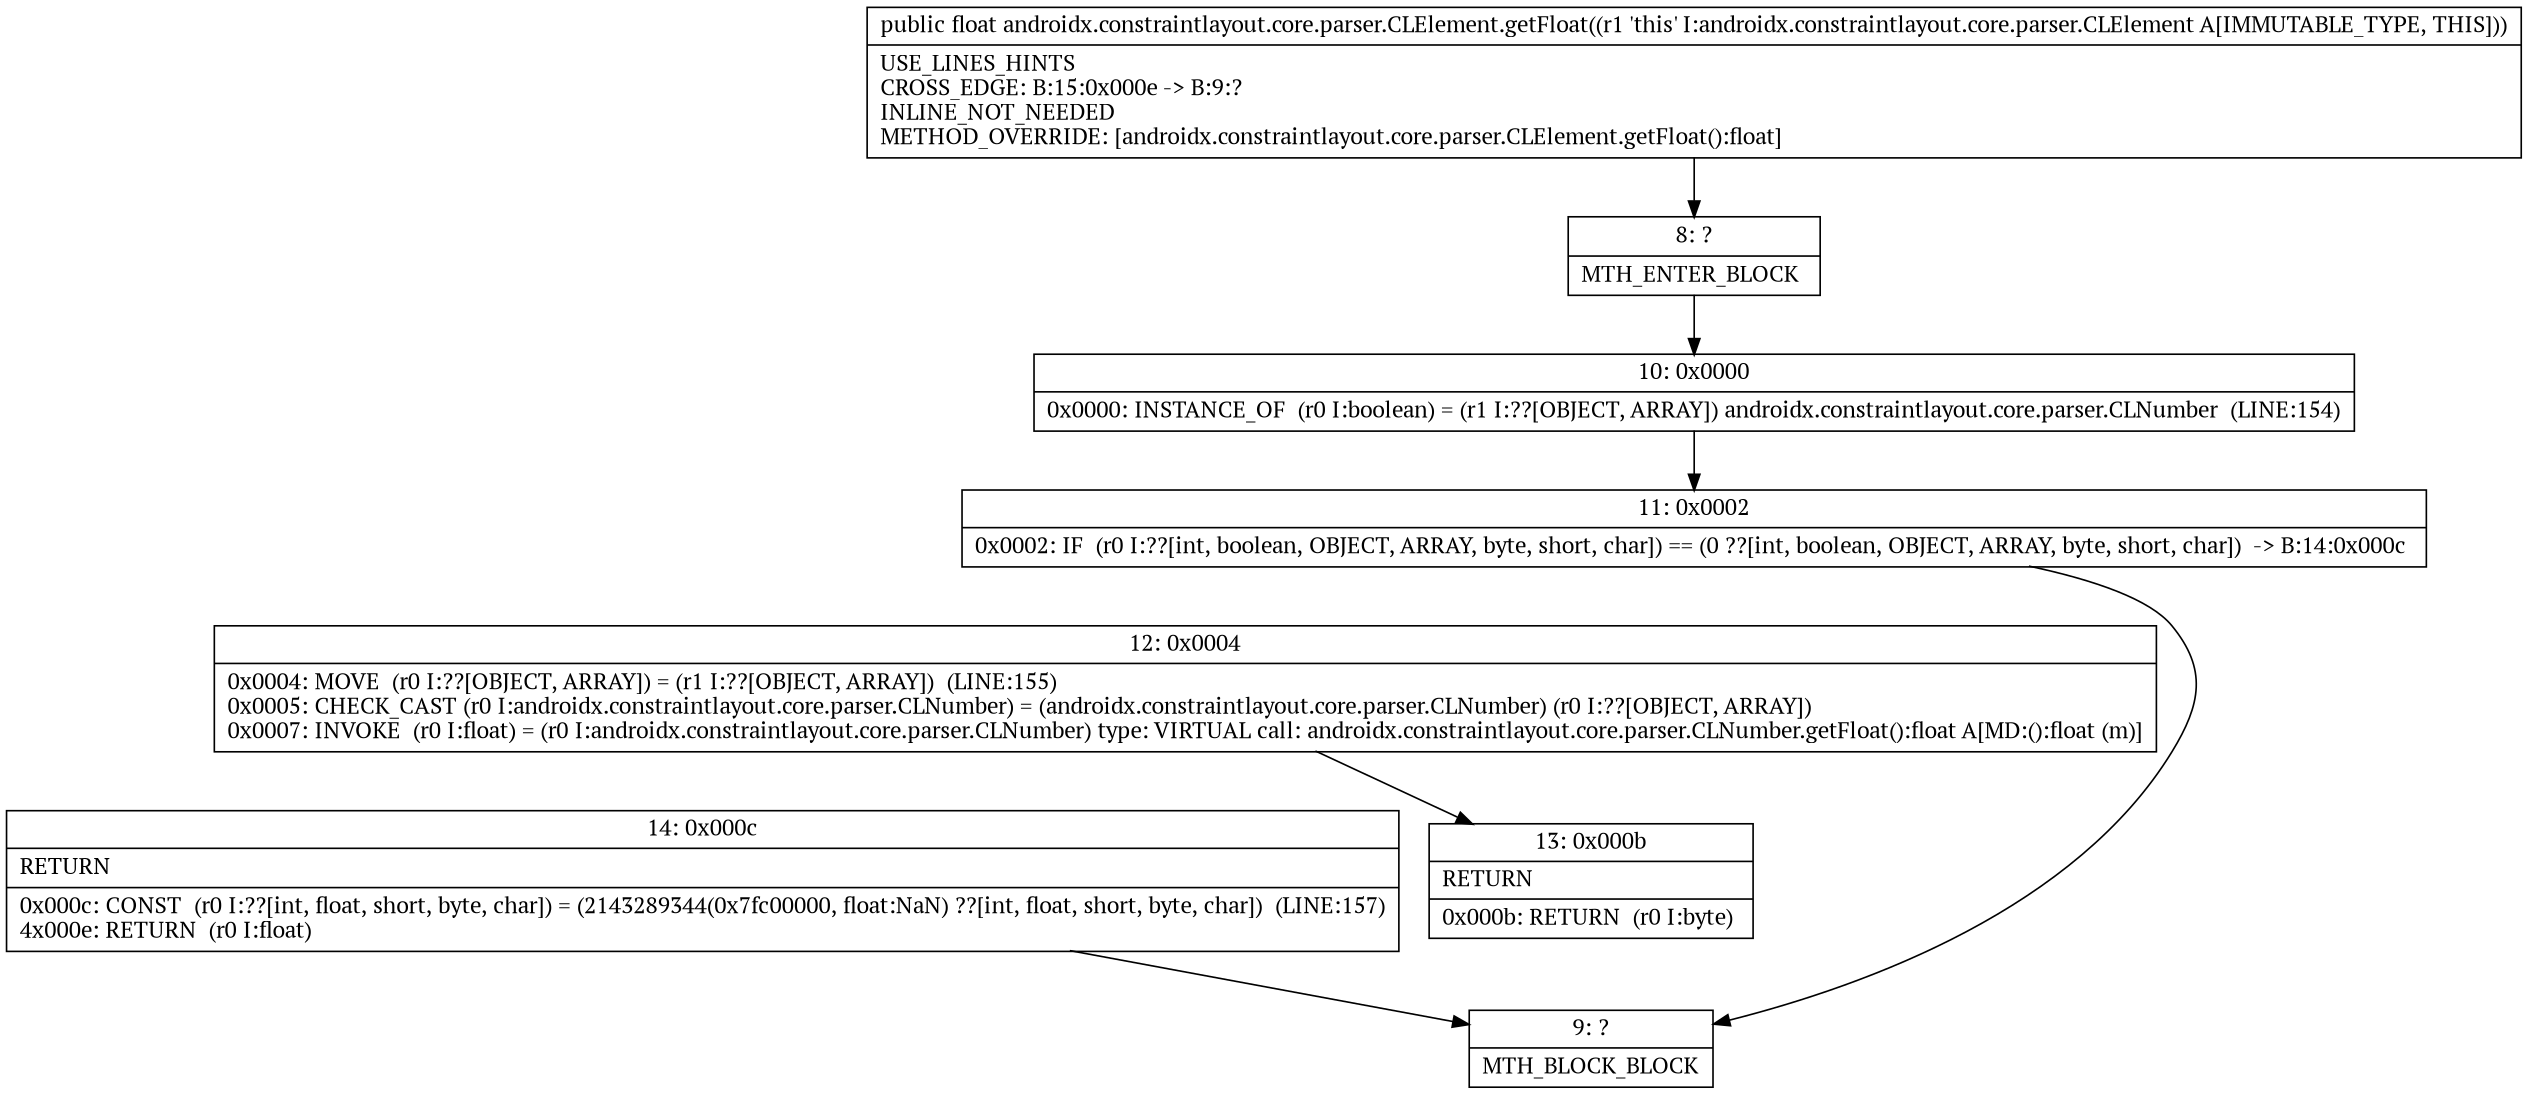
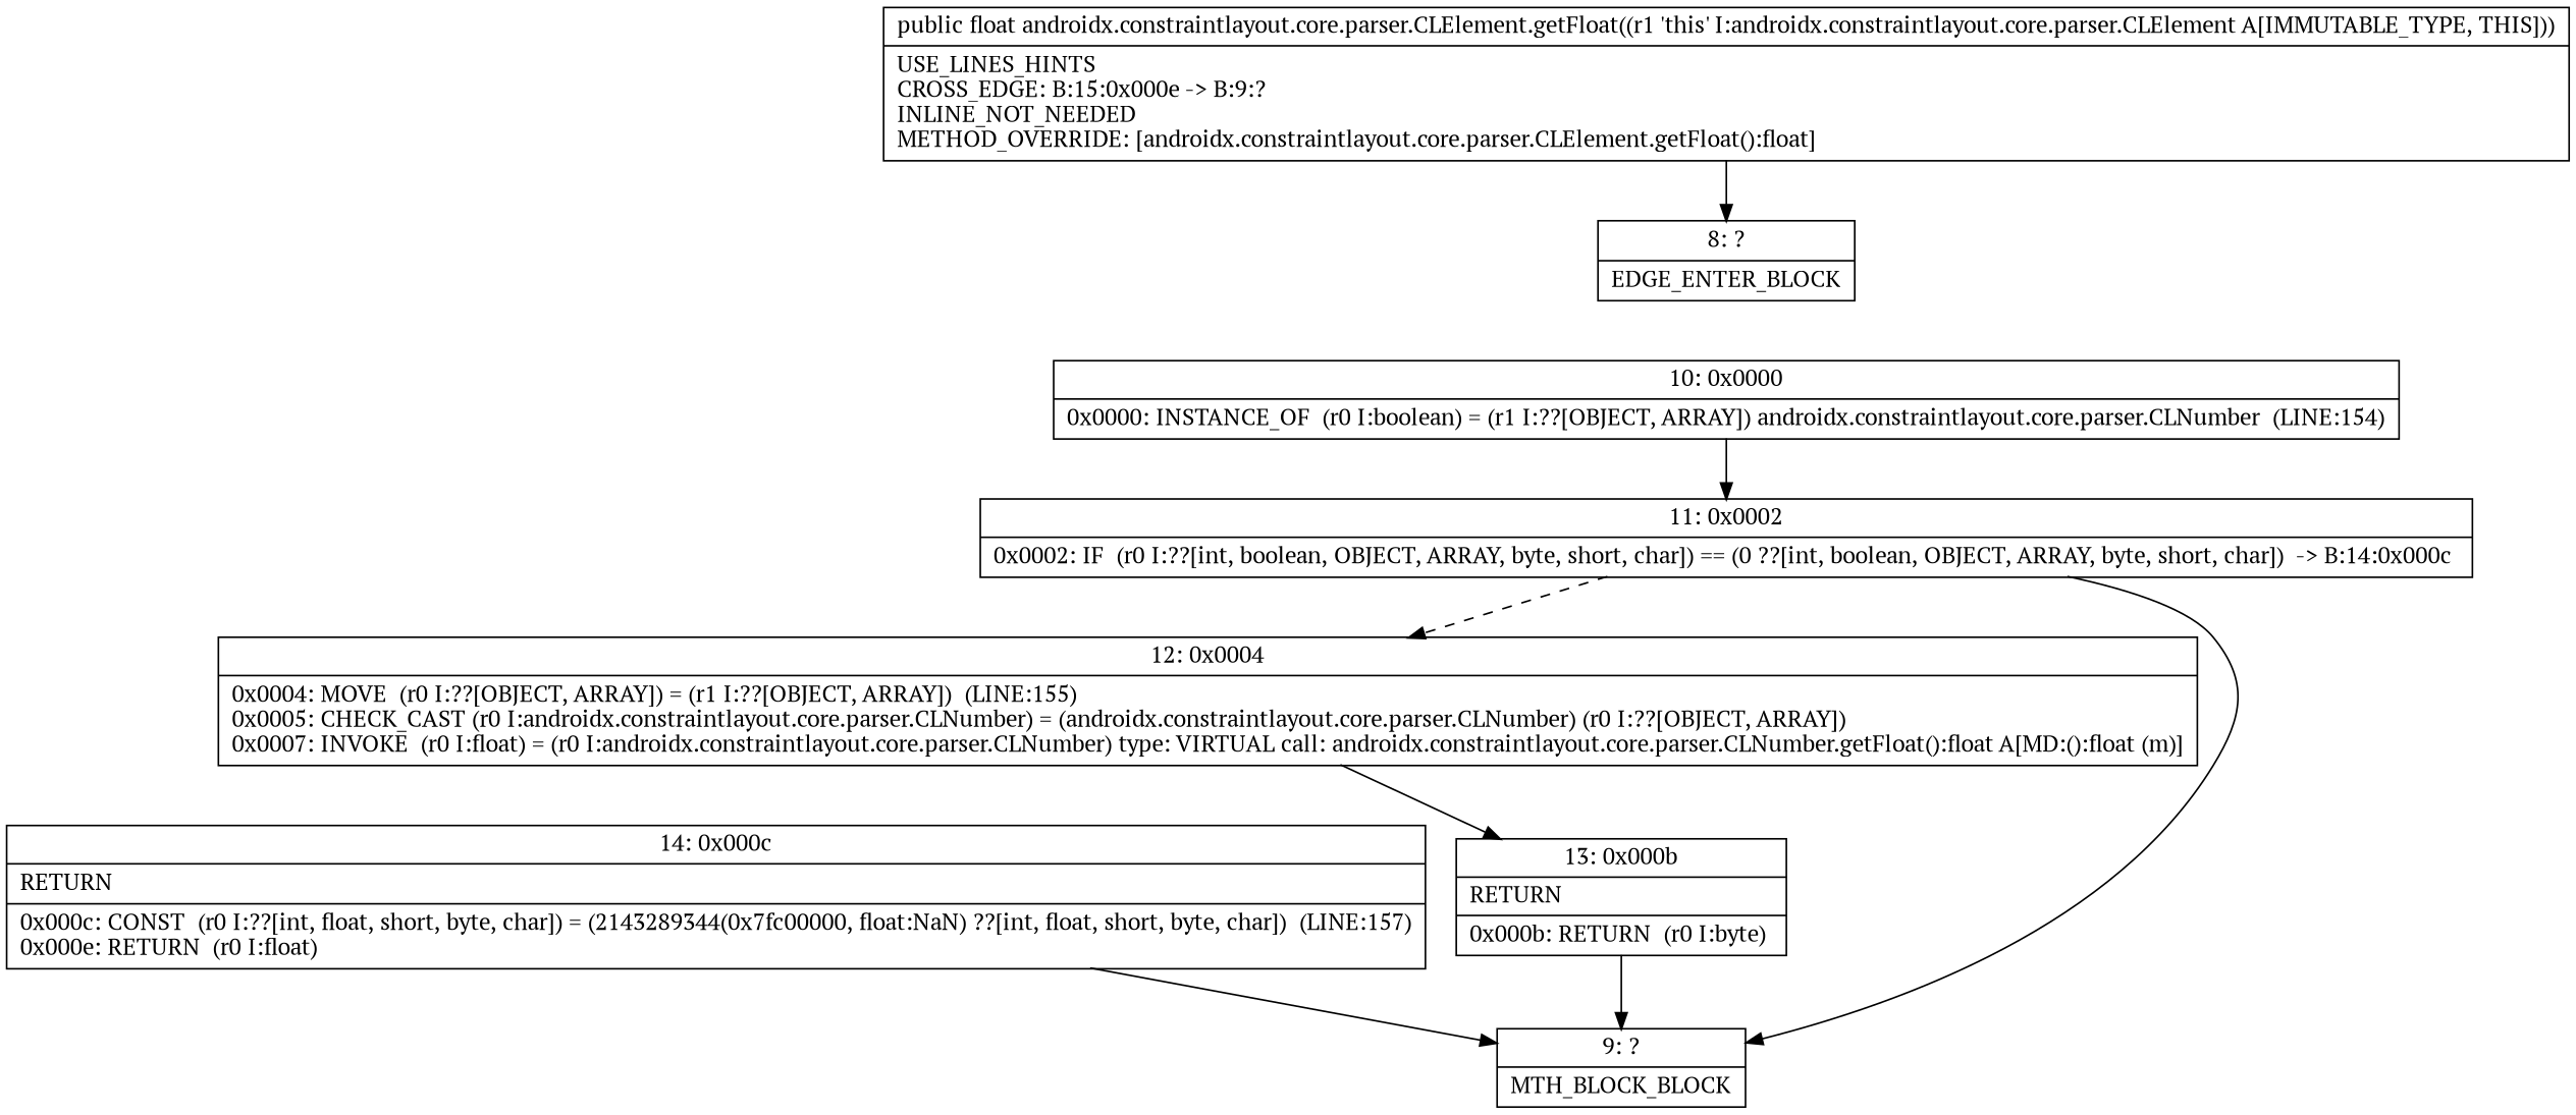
  digraph {
    fontname="PT Serif"
    node [fontname="PT Serif" shape=record]
    edge [fontname="PT Serif"]
-   n1 [label="{8\:\ ?|MTH_ENTER_BLOCK\l}"]
+   n1 [label="{8\:\ ?|EDGE_ENTER_BLOCK\l}"]
    n2 [label="{10\:\ 0x0000|0x0000: INSTANCE_OF  (r0 I:boolean) = (r1 I:??[OBJECT, ARRAY]) androidx.constraintlayout.core.parser.CLNumber  (LINE:154)\l}"]
    n3 [label="{11\:\ 0x0002|0x0002: IF  (r0 I:??[int, boolean, OBJECT, ARRAY, byte, short, char]) == (0 ??[int, boolean, OBJECT, ARRAY, byte, short, char])  \-\> B:14:0x000c \l}"]
    n4 [label="{12\:\ 0x0004|0x0004: MOVE  (r0 I:??[OBJECT, ARRAY]) = (r1 I:??[OBJECT, ARRAY])  (LINE:155)\l0x0005: CHECK_CAST (r0 I:androidx.constraintlayout.core.parser.CLNumber) = (androidx.constraintlayout.core.parser.CLNumber) (r0 I:??[OBJECT, ARRAY]) \l0x0007: INVOKE  (r0 I:float) = (r0 I:androidx.constraintlayout.core.parser.CLNumber) type: VIRTUAL call: androidx.constraintlayout.core.parser.CLNumber.getFloat():float A[MD:():float (m)]\l}"]
    n5 [label="{9\:\ ?|MTH_BLOCK_BLOCK\l}"]
    n6 [label="{13\:\ 0x000b|RETURN\l|0x000b: RETURN  (r0 I:byte) \l}"]
-   n7 [label="{14\:\ 0x000c|RETURN\l|0x000c: CONST  (r0 I:??[int, float, short, byte, char]) = (2143289344(0x7fc00000, float:NaN) ??[int, float, short, byte, char])  (LINE:157)\l4x000e: RETURN  (r0 I:float) \l}"]
+   n7 [label="{14\:\ 0x000c|RETURN\l|0x000c: CONST  (r0 I:??[int, float, short, byte, char]) = (2143289344(0x7fc00000, float:NaN) ??[int, float, short, byte, char])  (LINE:157)\l0x000e: RETURN  (r0 I:float) \l}"]
    n8 [label="{public float androidx.constraintlayout.core.parser.CLElement.getFloat((r1 'this' I:androidx.constraintlayout.core.parser.CLElement A[IMMUTABLE_TYPE, THIS]))  | USE_LINES_HINTS\lCROSS_EDGE: B:15:0x000e \-\> B:9:?\lINLINE_NOT_NEEDED\lMETHOD_OVERRIDE: [androidx.constraintlayout.core.parser.CLElement.getFloat():float]\l}"]
-   n1 -> n2
    n2 -> n3
+   n3 -> n4 [style=dashed]
    n3 -> n5
    n4 -> n6
+   n6 -> n5
    n7 -> n5
    n8 -> n1
  }
